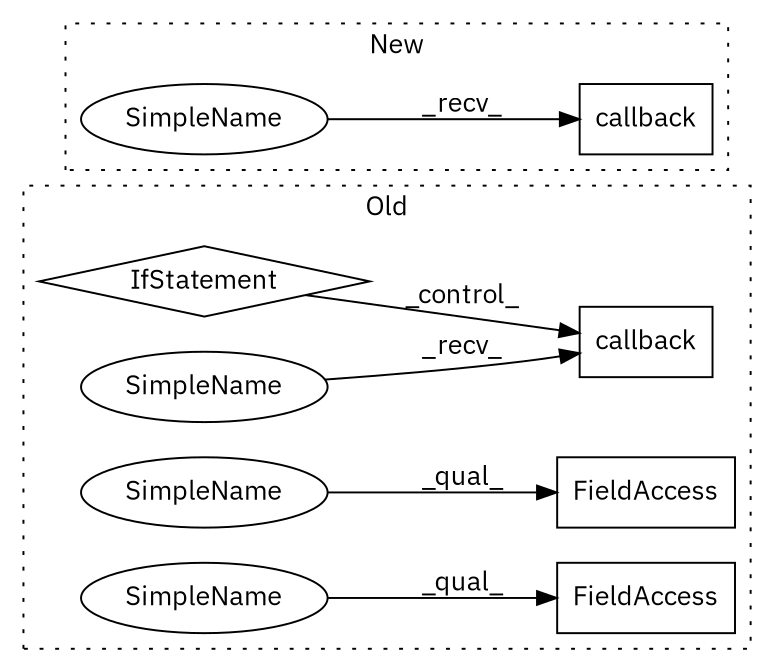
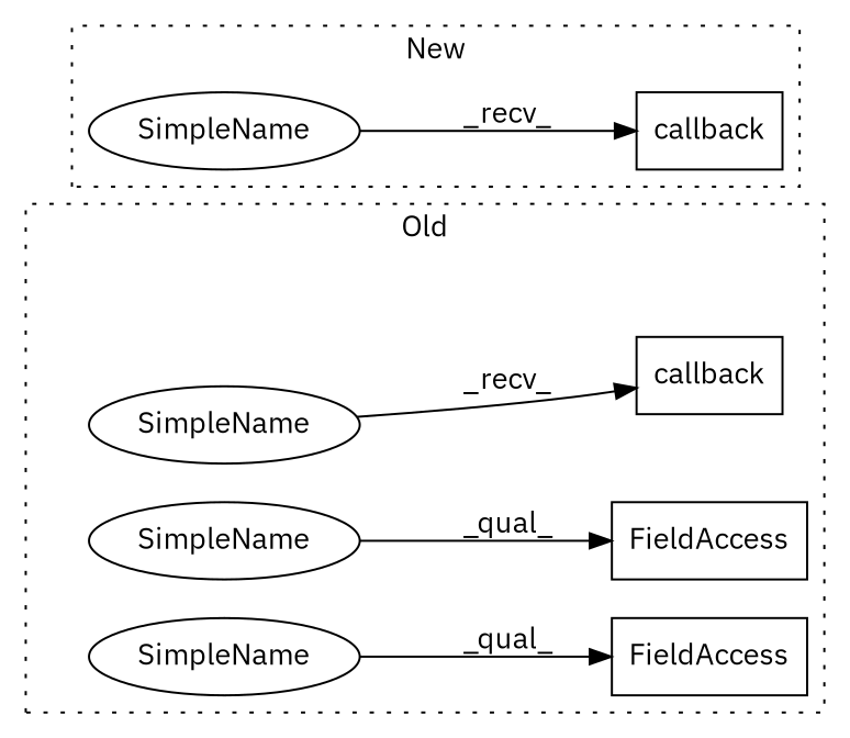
  digraph {
    rankdir=LR
    fontname="IBM Plex Sans"
    node [a=42 l=4 s=20623 shape=box fontname="IBM Plex Sans"]
    edge [fontname="IBM Plex Sans"]
    n1 [a=32 l="9,1" label=callback s="20677,20751"]
-   n2 [a=25 l="4,2" label=IfStatement s="20610,20637" shape=diamond]
    n3 [a=22 l=13 label=FieldAccess]
    n4 [a=22 l=15 label=FieldAccess s=19452]
    n5 [label=SimpleName shape=ellipse]
    n6 [label=SimpleName s=20672 shape=ellipse]
    n7 [label=SimpleName s=19452 shape=ellipse]
    n8 [a=32 l="9,1" label=callback s="20583,20596"]
    n9 [label=SimpleName s=20578 shape=ellipse]
    subgraph cluster_1 {
      label=Old
      style=dotted
      n1
-     n2
      n3
      n4
      n5
      n6
      n7
    }
    subgraph cluster_2 {
      label=New
      style=dotted
      n8
      n9
    }
-   n2 -> n1 [label=_control_]
    n5 -> n3 [label=_qual_]
    n6 -> n1 [label=_recv_]
    n7 -> n4 [label=_qual_]
    n9 -> n8 [label=_recv_]
  }
